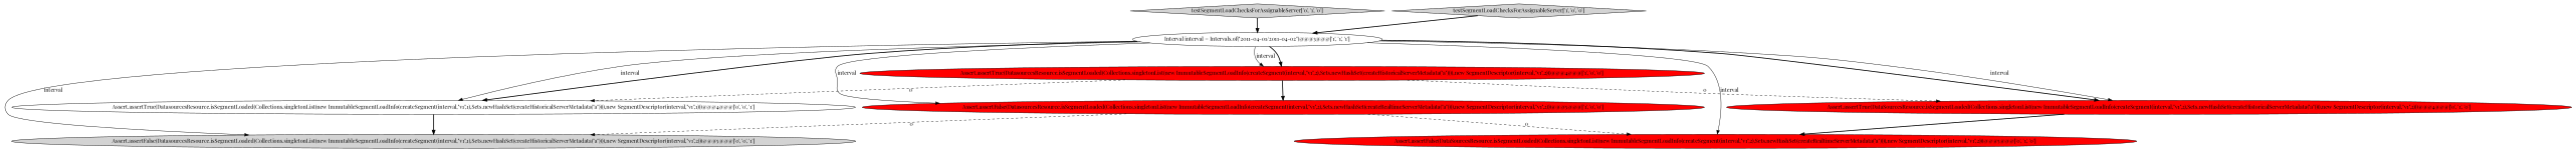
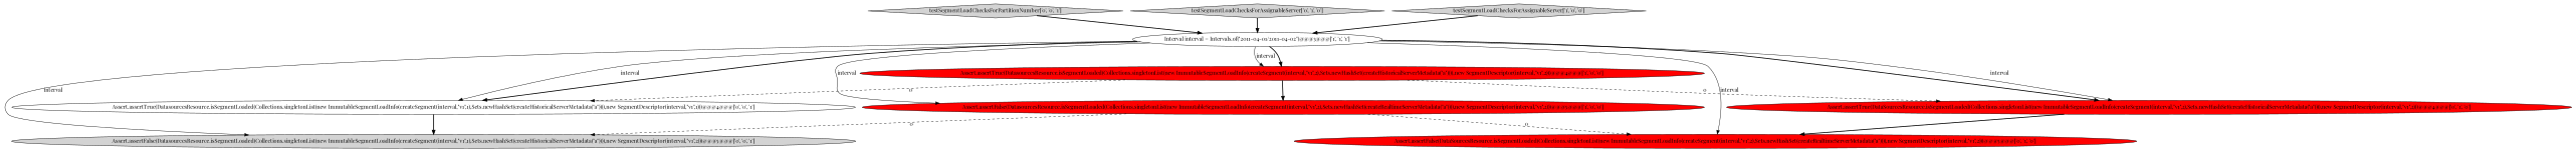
  digraph {
    fontname="Playfair Display"
    node [fillcolor=lightgray shape=ellipse style=filled fontname="Playfair Display"]
    edge [style=bold fontname="Playfair Display"]
+   n1 [label="testSegmentLoadChecksForPartitionNumber['0', '0', '1']" shape=diamond]
    n2 [fillcolor=white label="Interval interval = Intervals.of(\"2011-04-01/2011-04-02\")@@@3@@@['1', '1', '1']"]
    n3 [fillcolor=white label="Assert.assertTrue(DatasourcesResource.isSegmentLoaded(Collections.singletonList(new ImmutableSegmentLoadInfo(createSegment(interval,\"v1\",1),Sets.newHashSet(createHistoricalServerMetadata(\"a\")))),new SegmentDescriptor(interval,\"v1\",1)))@@@4@@@['0', '0', '1']"]
    n4 [label="Assert.assertFalse(DatasourcesResource.isSegmentLoaded(Collections.singletonList(new ImmutableSegmentLoadInfo(createSegment(interval,\"v1\",1),Sets.newHashSet(createHistoricalServerMetadata(\"a\")))),new SegmentDescriptor(interval,\"v1\",2)))@@@5@@@['0', '0', '1']"]
    n5 [fillcolor=red label="Assert.assertFalse(DataSourcesResource.isSegmentLoaded(Collections.singletonList(new ImmutableSegmentLoadInfo(createSegment(interval,\"v1\",2),Sets.newHashSet(createRealtimeServerMetadata(\"a\")))),new SegmentDescriptor(interval,\"v1\",2)))@@@5@@@['0', '1', '0']"]
    n6 [fillcolor=red label="Assert.assertTrue(DataSourcesResource.isSegmentLoaded(Collections.singletonList(new ImmutableSegmentLoadInfo(createSegment(interval,\"v1\",2),Sets.newHashSet(createHistoricalServerMetadata(\"a\")))),new SegmentDescriptor(interval,\"v1\",2)))@@@4@@@['0', '1', '0']"]
    n7 [fillcolor=red label="Assert.assertTrue(DatasourcesResource.isSegmentLoaded(Collections.singletonList(new ImmutableSegmentLoadInfo(createSegment(interval,\"v1\",2),Sets.newHashSet(createHistoricalServerMetadata(\"a\")))),new SegmentDescriptor(interval,\"v1\",2)))@@@4@@@['1', '0', '0']"]
    n8 [fillcolor=red label="Assert.assertFalse(DatasourcesResource.isSegmentLoaded(Collections.singletonList(new ImmutableSegmentLoadInfo(createSegment(interval,\"v1\",2),Sets.newHashSet(createRealtimeServerMetadata(\"a\")))),new SegmentDescriptor(interval,\"v1\",2)))@@@5@@@['1', '0', '0']"]
    n9 [label="testSegmentLoadChecksForAssignableServer['0', '1', '0']" shape=diamond]
    n10 [label="testSegmentLoadChecksForAssignableServer['1', '0', '0']" shape=diamond]
+   n1 -> n2
    n2 -> n3
    n2 -> n3 [label=interval style=solid]
    n2 -> n4 [label=interval style=solid]
    n2 -> n5 [label=interval style=solid]
    n2 -> n6
    n2 -> n6 [label=interval style=solid]
    n2 -> n7
    n2 -> n7 [label=interval style=solid]
    n2 -> n8 [label=interval style=solid]
    n3 -> n4
    n6 -> n5
    n7 -> n3 [label=0 style=dashed]
    n7 -> n6 [label=0 style=dashed]
    n7 -> n8
    n8 -> n4 [label=0 style=dashed]
    n8 -> n5 [label=0 style=dashed]
    n9 -> n2
    n10 -> n2
  }
